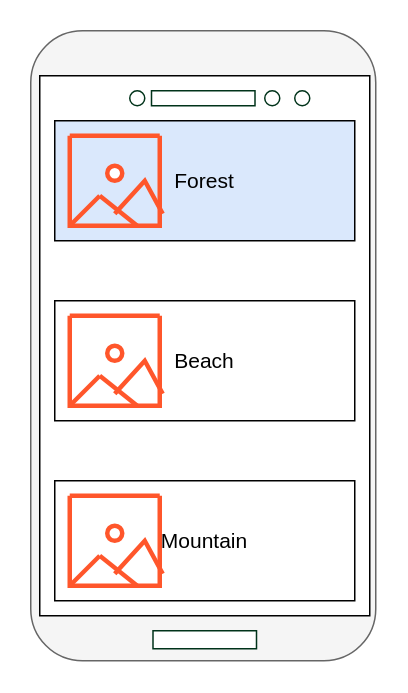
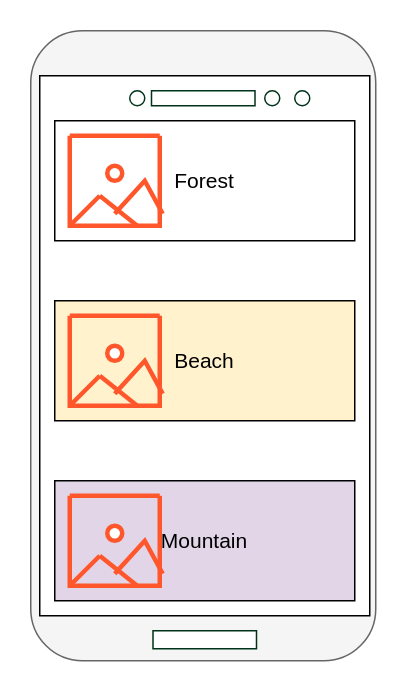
  <mxCell id="0" />
  <mxCell id="1" parent="0" />
  <mxCell id="2" value="" style="rounded=1;whiteSpace=wrap;html=1;fillColor=#f5f5f5;fontColor=#333333;strokeColor=#666666;" parent="1" vertex="1"><mxGeometry x="20" y="20" width="230" height="420" as="geometry" /></mxCell>
  <mxCell id="3" value="" style="rounded=0;whiteSpace=wrap;html=1;" parent="1" vertex="1"><mxGeometry x="26" y="50" width="220" height="360" as="geometry" /></mxCell>
- <mxCell id="4" value="&lt;font style=&quot;font-size: 14px&quot;&gt;Forest&lt;/font&gt;" style="rounded=0;whiteSpace=wrap;html=1;fillColor=#dae8fc;" parent="1" vertex="1"><mxGeometry x="36" y="80" width="200" height="80" as="geometry" /></mxCell>
+ <mxCell id="4" value="&lt;font style=&quot;font-size: 14px&quot;&gt;Forest&lt;/font&gt;" style="rounded=0;whiteSpace=wrap;html=1;" parent="1" vertex="1"><mxGeometry x="36" y="80" width="200" height="80" as="geometry" /></mxCell>
  <mxCell id="5" value="" style="swimlane;startSize=0;labelBorderColor=none;fontStyle=0;strokeWidth=3;strokeColor=#FF562B;" parent="1" vertex="1"><mxGeometry x="46" y="90" width="60" height="60" as="geometry" /></mxCell>
  <mxCell id="6" value="" style="endArrow=none;html=1;rounded=0;strokeWidth=3;strokeColor=#FF562B;" parent="5" edge="1"><mxGeometry width="50" height="50" relative="1" as="geometry"><mxPoint y="60" as="sourcePoint" /><mxPoint x="20" y="40" as="targetPoint" /></mxGeometry></mxCell>
  <mxCell id="7" value="" style="ellipse;whiteSpace=wrap;html=1;aspect=fixed;labelBorderColor=none;strokeColor=#FF562B;strokeWidth=3;" parent="5" vertex="1"><mxGeometry x="25" y="20" width="10" height="10" as="geometry" /></mxCell>
  <mxCell id="8" value="" style="endArrow=none;html=1;rounded=0;entryX=0.75;entryY=1;entryDx=0;entryDy=0;strokeColor=#FF562B;strokeWidth=3;" parent="1" target="5" edge="1"><mxGeometry width="50" height="50" relative="1" as="geometry"><mxPoint x="66" y="130" as="sourcePoint" /><mxPoint x="76" y="140" as="targetPoint" /></mxGeometry></mxCell>
  <mxCell id="9" value="" style="endArrow=none;html=1;rounded=0;entryX=1.033;entryY=0.867;entryDx=0;entryDy=0;strokeColor=#FF562B;strokeWidth=3;entryPerimeter=0;" parent="1" target="5" edge="1"><mxGeometry width="50" height="50" relative="1" as="geometry"><mxPoint x="76" y="142" as="sourcePoint" /><mxPoint x="101" y="160" as="targetPoint" /><Array as="points"><mxPoint x="96" y="120" /></Array></mxGeometry></mxCell>
- <mxCell id="10" value="&lt;span style=&quot;font-size: 14px&quot;&gt;Beach&lt;/span&gt;" style="rounded=0;whiteSpace=wrap;html=1;" parent="1" vertex="1"><mxGeometry x="36" y="200" width="200" height="80" as="geometry" /></mxCell>
+ <mxCell id="10" value="&lt;span style=&quot;font-size: 14px&quot;&gt;Beach&lt;/span&gt;" style="rounded=0;whiteSpace=wrap;html=1;fillColor=#fff2cc;" parent="1" vertex="1"><mxGeometry x="36" y="200" width="200" height="80" as="geometry" /></mxCell>
  <mxCell id="11" value="" style="swimlane;startSize=0;labelBorderColor=none;fontStyle=0;strokeWidth=3;strokeColor=#FF562B;" parent="1" vertex="1"><mxGeometry x="46" y="210" width="60" height="60" as="geometry" /></mxCell>
  <mxCell id="12" value="" style="endArrow=none;html=1;rounded=0;strokeWidth=3;strokeColor=#FF562B;" parent="11" edge="1"><mxGeometry width="50" height="50" relative="1" as="geometry"><mxPoint y="60" as="sourcePoint" /><mxPoint x="20" y="40" as="targetPoint" /></mxGeometry></mxCell>
  <mxCell id="13" value="" style="ellipse;whiteSpace=wrap;html=1;aspect=fixed;labelBorderColor=none;strokeColor=#FF562B;strokeWidth=3;" parent="11" vertex="1"><mxGeometry x="25" y="20" width="10" height="10" as="geometry" /></mxCell>
  <mxCell id="14" value="" style="endArrow=none;html=1;rounded=0;entryX=0.75;entryY=1;entryDx=0;entryDy=0;strokeColor=#FF562B;strokeWidth=3;" parent="1" target="11" edge="1"><mxGeometry width="50" height="50" relative="1" as="geometry"><mxPoint x="66" y="250" as="sourcePoint" /><mxPoint x="76" y="260" as="targetPoint" /></mxGeometry></mxCell>
  <mxCell id="15" value="" style="endArrow=none;html=1;rounded=0;entryX=1.033;entryY=0.867;entryDx=0;entryDy=0;strokeColor=#FF562B;strokeWidth=3;entryPerimeter=0;" parent="1" target="11" edge="1"><mxGeometry width="50" height="50" relative="1" as="geometry"><mxPoint x="76" y="262" as="sourcePoint" /><mxPoint x="101" y="280" as="targetPoint" /><Array as="points"><mxPoint x="96" y="240" /></Array></mxGeometry></mxCell>
- <mxCell id="16" value="&lt;span style=&quot;font-size: 14px&quot;&gt;Mountain&lt;/span&gt;" style="rounded=0;whiteSpace=wrap;html=1;" parent="1" vertex="1"><mxGeometry x="36" y="320" width="200" height="80" as="geometry" /></mxCell>
+ <mxCell id="16" value="&lt;span style=&quot;font-size: 14px&quot;&gt;Mountain&lt;/span&gt;" style="rounded=0;whiteSpace=wrap;html=1;fillColor=#e1d5e7;" parent="1" vertex="1"><mxGeometry x="36" y="320" width="200" height="80" as="geometry" /></mxCell>
  <mxCell id="17" value="" style="swimlane;startSize=0;labelBorderColor=none;fontStyle=0;strokeWidth=3;strokeColor=#FF562B;" parent="1" vertex="1"><mxGeometry x="46" y="330" width="60" height="60" as="geometry" /></mxCell>
  <mxCell id="18" value="" style="endArrow=none;html=1;rounded=0;strokeWidth=3;strokeColor=#FF562B;" parent="17" edge="1"><mxGeometry width="50" height="50" relative="1" as="geometry"><mxPoint y="60" as="sourcePoint" /><mxPoint x="20" y="40" as="targetPoint" /></mxGeometry></mxCell>
  <mxCell id="19" value="" style="ellipse;whiteSpace=wrap;html=1;aspect=fixed;labelBorderColor=none;strokeColor=#FF562B;strokeWidth=3;" parent="17" vertex="1"><mxGeometry x="25" y="20" width="10" height="10" as="geometry" /></mxCell>
  <mxCell id="20" value="" style="endArrow=none;html=1;rounded=0;entryX=0.75;entryY=1;entryDx=0;entryDy=0;strokeColor=#FF562B;strokeWidth=3;" parent="1" target="17" edge="1"><mxGeometry width="50" height="50" relative="1" as="geometry"><mxPoint x="66" y="370" as="sourcePoint" /><mxPoint x="76" y="380" as="targetPoint" /></mxGeometry></mxCell>
  <mxCell id="21" value="" style="endArrow=none;html=1;rounded=0;entryX=1.033;entryY=0.867;entryDx=0;entryDy=0;strokeColor=#FF562B;strokeWidth=3;entryPerimeter=0;" parent="1" target="17" edge="1"><mxGeometry width="50" height="50" relative="1" as="geometry"><mxPoint x="76" y="382" as="sourcePoint" /><mxPoint x="101" y="400" as="targetPoint" /><Array as="points"><mxPoint x="96" y="360" /></Array></mxGeometry></mxCell>
  <mxCell id="22" value="" style="rounded=0;whiteSpace=wrap;html=1;labelBorderColor=none;fontSize=14;strokeColor=#00331A;strokeWidth=1;" parent="1" vertex="1"><mxGeometry x="100.5" y="60" width="69" height="10" as="geometry" /></mxCell>
  <mxCell id="23" value="" style="rounded=0;whiteSpace=wrap;html=1;labelBorderColor=none;fontSize=14;strokeColor=#00331A;strokeWidth=1;" parent="1" vertex="1"><mxGeometry x="101.5" y="420" width="69" height="12" as="geometry" /></mxCell>
  <mxCell id="24" value="" style="ellipse;whiteSpace=wrap;html=1;aspect=fixed;labelBorderColor=none;fontSize=14;strokeColor=#00331A;strokeWidth=1;" parent="1" vertex="1"><mxGeometry x="86" y="60" width="10" height="10" as="geometry" /></mxCell>
  <mxCell id="25" value="" style="ellipse;whiteSpace=wrap;html=1;aspect=fixed;labelBorderColor=none;fontSize=14;strokeColor=#00331A;strokeWidth=1;" parent="1" vertex="1"><mxGeometry x="176" y="60" width="10" height="10" as="geometry" /></mxCell>
  <mxCell id="26" value="" style="ellipse;whiteSpace=wrap;html=1;aspect=fixed;labelBorderColor=none;fontSize=14;strokeColor=#00331A;strokeWidth=1;" parent="1" vertex="1"><mxGeometry x="196" y="60" width="10" height="10" as="geometry" /></mxCell>
